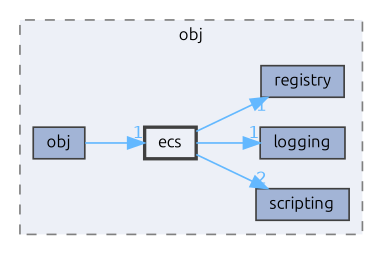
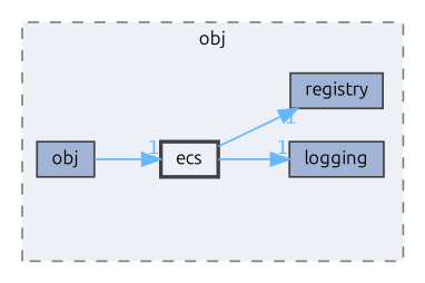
  digraph {
    compound=true
    fontname=Ubuntu
    rankdir=LR
    node [color=grey25 fillcolor="#a2b4d6" fontname=Ubuntu fontsize=10 shape=box style=filled]
    edge [color=steelblue1 fontcolor=steelblue1 fontname=Ubuntu fontsize=10 headlabel=1 labeldistance=1.5 labelfontname=Helvetica labelfontsize=10]
-   n1 [height=0.2 label=scripting width=0.4]
    n2 [height=0.2 label=logging width=0.4]
    n3 [height=0.2 label=registry width=0.4]
    n4 [height=0.2 label=obj width=0.4]
    n5 [fillcolor="#edf0f7" height=0.2 label=ecs style="filled,bold" width=0.4]
    subgraph cluster_1 {
      bgcolor="#edf0f7"
      fontsize=10
      label=obj
      pencolor=grey50
      style="filled,dashed"
-     n1
      n2
      n3
      n4
      n5
    }
    n4 -> n5
-   n5 -> n1 [headlabel=2]
    n5 -> n2
    n5 -> n3
  }
